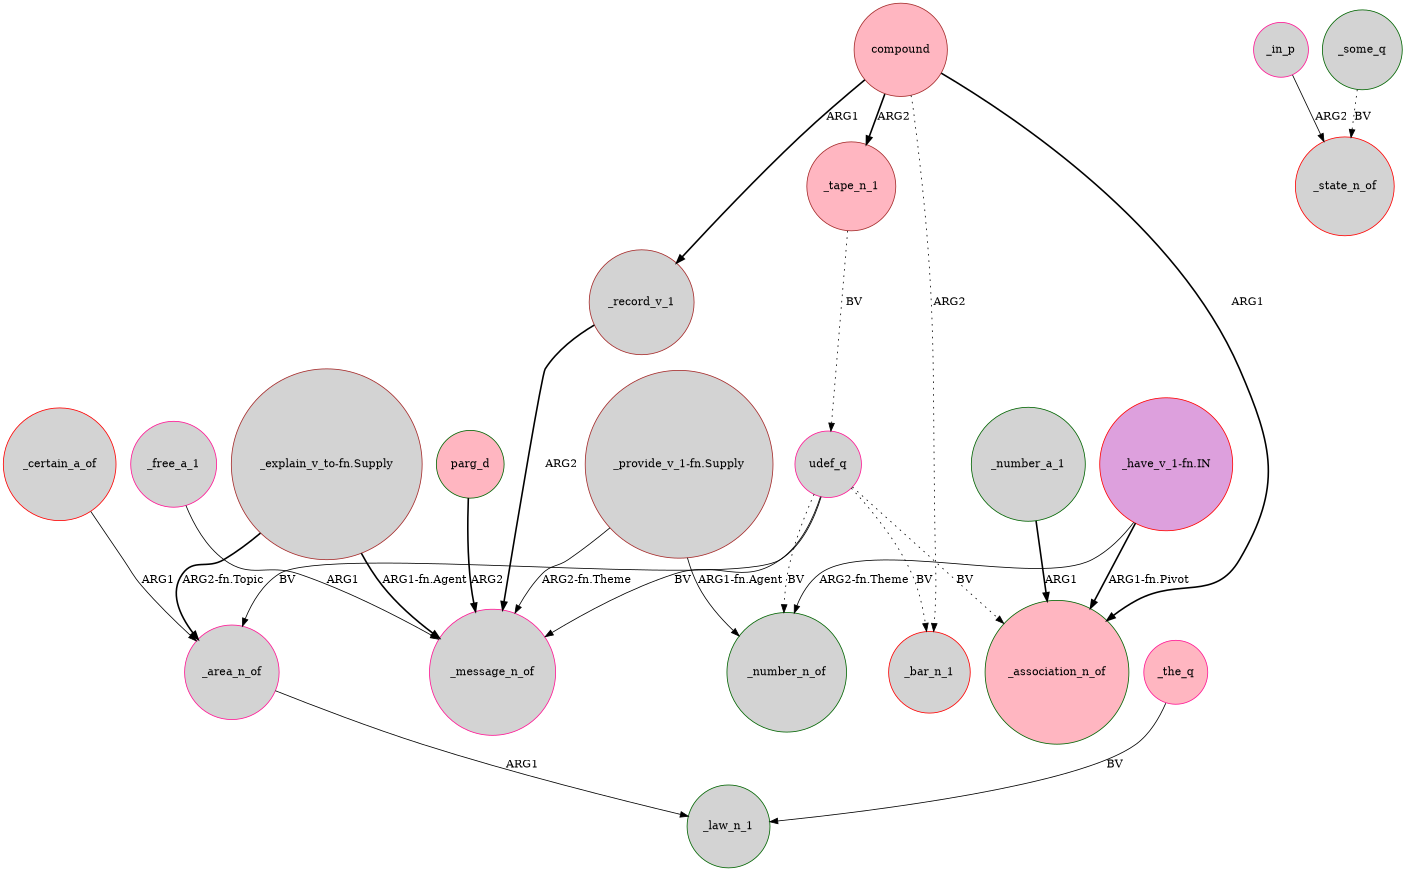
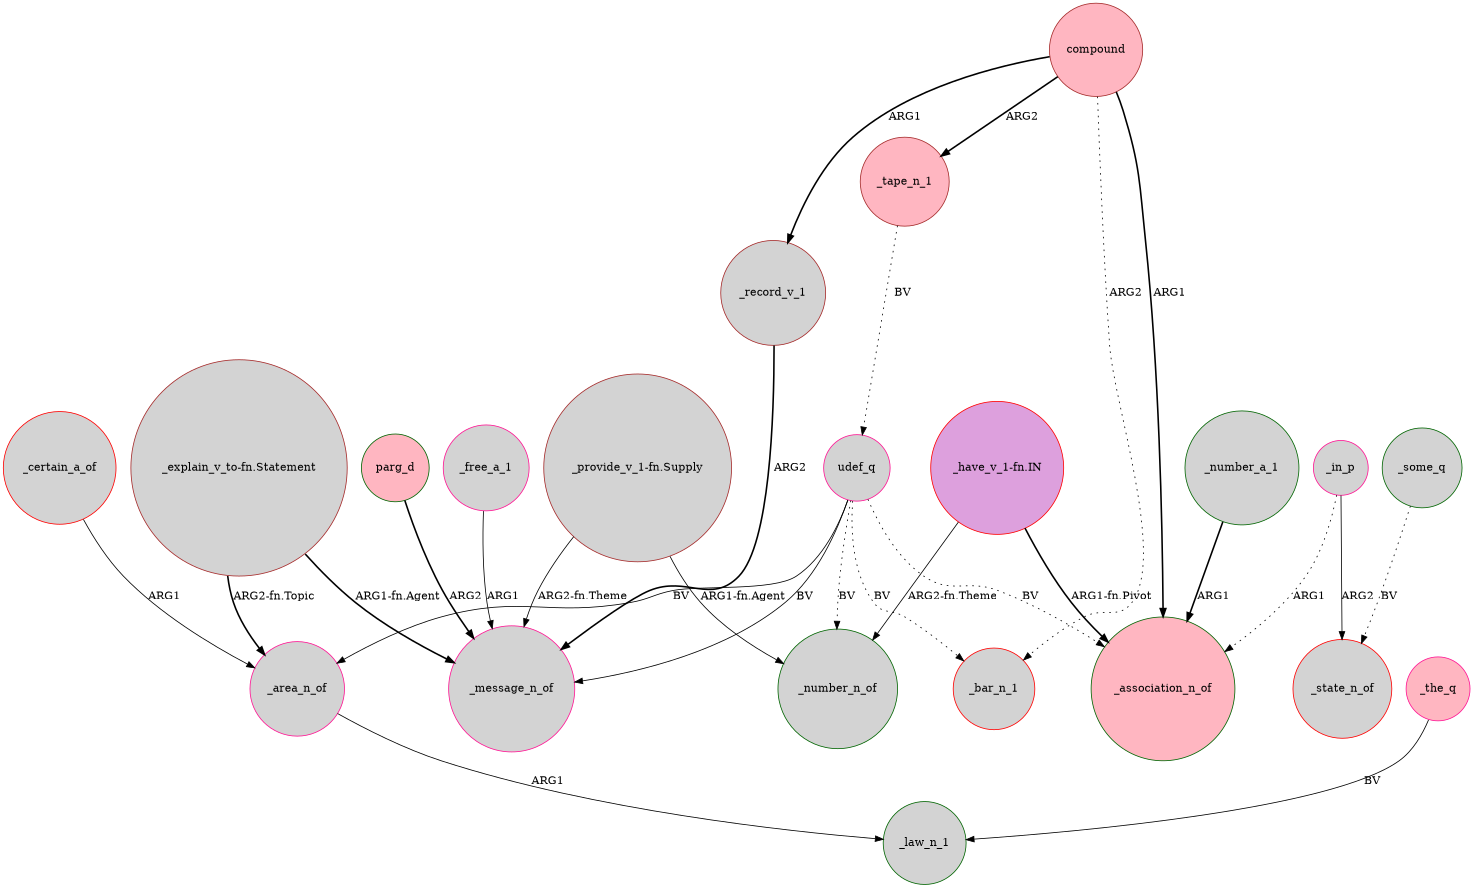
  digraph {
    node [color=deeppink fillcolor=lightgrey shape=circle style=filled]
    edge [style=solid]
    "_provide_v_1-fn.Supply" [color=brown]
    _message_n_of
    _number_n_of [color=darkgreen]
    udef_q
    _association_n_of [color=darkgreen fillcolor=lightpink]
    _bar_n_1 [color=red]
    _area_n_of
    _tape_n_1 [color=brown fillcolor=lightpink]
    _law_n_1 [color=darkgreen]
    "_have_v_1-fn.IN" [color=red fillcolor=plum]
-   "_explain_v_to-fn.Statement" [color=brown label="_explain_v_to-fn.Supply"]
+   "_explain_v_to-fn.Statement" [color=brown]
    compound [color=brown fillcolor=lightpink]
    _record_v_1 [color=brown]
    _in_p
    _state_n_of [color=red]
    _certain_a_of [color=red]
    parg_d [color=darkgreen fillcolor=lightpink]
    _the_q [fillcolor=lightpink]
    n19 [color=darkgreen label=_number_a_1]
    _free_a_1
    _some_q [color=darkgreen]
    "_provide_v_1-fn.Supply" -> _message_n_of [label="ARG2-fn.Theme"]
    "_provide_v_1-fn.Supply" -> _number_n_of [label="ARG1-fn.Agent"]
    udef_q -> _message_n_of [label=BV]
    udef_q -> _number_n_of [label=BV style=dotted]
    udef_q -> _association_n_of [label=BV style=dotted]
    udef_q -> _bar_n_1 [label=BV style=dotted]
    udef_q -> _area_n_of [label=BV]
    _area_n_of -> _law_n_1 [label=ARG1]
    _tape_n_1 -> udef_q [label=BV style=dotted]
    "_have_v_1-fn.IN" -> _number_n_of [label="ARG2-fn.Theme"]
    "_have_v_1-fn.IN" -> _association_n_of [label="ARG1-fn.Pivot" style=bold]
    "_explain_v_to-fn.Statement" -> _message_n_of [label="ARG1-fn.Agent" style=bold]
    "_explain_v_to-fn.Statement" -> _area_n_of [label="ARG2-fn.Topic" style=bold]
    compound -> _association_n_of [label=ARG1 style=bold]
    compound -> _bar_n_1 [label=ARG2 style=dotted]
    compound -> _tape_n_1 [label=ARG2 style=bold]
    compound -> _record_v_1 [label=ARG1 style=bold]
    _record_v_1 -> _message_n_of [label=ARG2 style=bold]
+   _in_p -> _association_n_of [label=ARG1 style=dotted]
    _in_p -> _state_n_of [label=ARG2]
    _certain_a_of -> _area_n_of [label=ARG1]
    parg_d -> _message_n_of [label=ARG2 style=bold]
    _the_q -> _law_n_1 [label=BV]
    n19 -> _association_n_of [label=ARG1 style=bold]
    _free_a_1 -> _message_n_of [label=ARG1]
    _some_q -> _state_n_of [label=BV style=dotted]
  }
